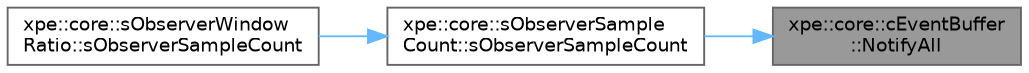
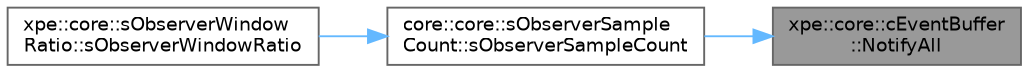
  digraph {
    rankdir=RL
    node [color=grey40 fillcolor=white fontname=Helvetica fontsize=10 shape=box style=filled]
    edge [color=steelblue1 dir=back fontname=Helvetica fontsize=10 labelfontname=Helvetica labelfontsize=10 style=solid]
    n1 [color=gray40 fillcolor=grey60 fontcolor=black height=0.2 label="xpe::core::cEventBuffer\l::NotifyAll" width=0.4]
-   n2 [height=0.2 label="xpe::core::sObserverSample\lCount::sObserverSampleCount" width=0.4]
-   n3 [height=0.2 label="xpe::core::sObserverWindow\lRatio::sObserverSampleCount" width=0.4]
+   n2 [height=0.2 label="core::core::sObserverSample\lCount::sObserverSampleCount" width=0.4]
+   n3 [height=0.2 label="xpe::core::sObserverWindow\lRatio::sObserverWindowRatio" width=0.4]
    n1 -> n2
    n2 -> n3
  }
